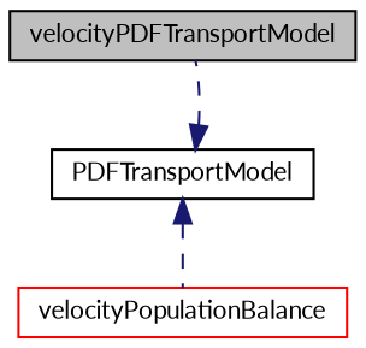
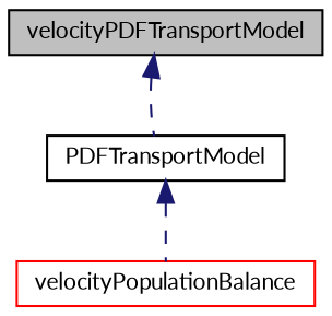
  digraph {
    fontname=Lato
    node [color=black fontname=Lato fontsize=10 shape=record]
    edge [color=midnightblue dir=back fontname=Lato fontsize=10 labelfontname=Helvetica labelfontsize=10 style=dashed]
    n1 [fillcolor=grey75 fontcolor=black height=0.2 label=velocityPDFTransportModel style=filled width=0.4]
    n2 [color=red height=0.2 label=velocityPopulationBalance width=0.4]
    n3 [height=0.2 label=PDFTransportModel width=0.4]
-   n3 -> n1
+   n1 -> n3
    n3 -> n2
  }
